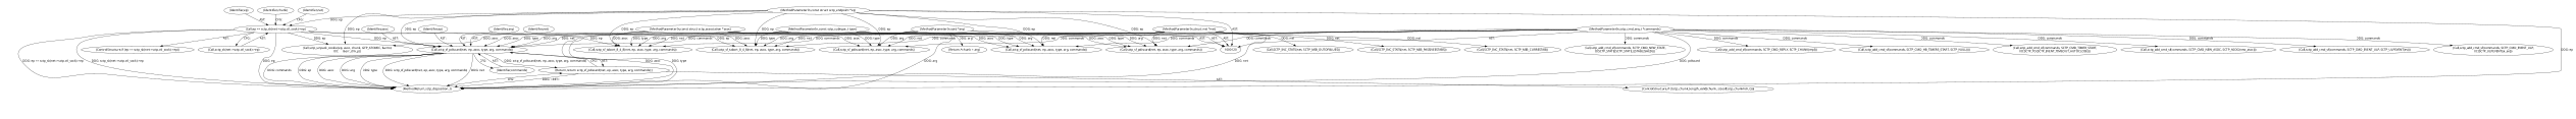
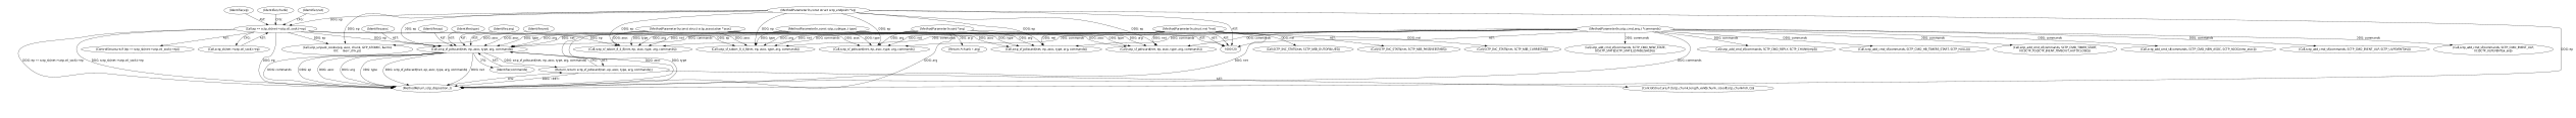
  digraph {
    fontname="Noto Sans"
    node [fontname="Noto Sans"]
    edge [fontname="Noto Sans"]
    n1 [label="(Call,sctp_sf_pdiscard(net, ep, asoc, type, arg, commands))"]
    n2 [label="(Return,return sctp_sf_pdiscard(net, ep, asoc, type, arg, commands);)"]
    n3 [label="(MethodReturn,sctp_disposition_t)"]
    n4 [label="(Identifier,commands)"]
    n5 [label="(ControlStructure,if (!sctp_chunk_length_valid(chunk, sizeof(sctp_chunkhdr_t))))"]
    n6 [label="(MethodParameterIn,struct net *net)"]
    n7 [label="(Call,sctp_sf_tabort_8_4_8(net, ep, asoc, type, arg, commands))"]
    n8 [label="(Call,sctp_sf_pdiscard(net, ep, asoc, type, arg, commands))"]
    n9 [label="(Call,sctp_sf_pdiscard(net, ep, asoc, type, arg, commands))"]
    n10 [label="(Call,SCTP_INC_STATS(net, SCTP_MIB_OUTOFBLUES))"]
    n11 [label="(Call,SCTP_INC_STATS(net, SCTP_MIB_PASSIVEESTABS))"]
    n12 [label="(Call,SCTP_INC_STATS(net, SCTP_MIB_CURRESTAB))"]
    n13 [label="(Call,sctp_sf_tabort_8_4_8(net, ep, asoc, type, arg, commands))"]
    n14 [label="(Call,sctp_sf_pdiscard(net, ep, asoc, type, arg, commands))"]
    1000120
    n16 [label="(Call,ep == sctp_sk(net->sctp.ctl_sock)->ep)"]
    n17 [label="(Call,sctp_unpack_cookie(ep, asoc, chunk, GFP_ATOMIC, &error,\n\t\t\t\t      &err_chk_p))"]
    n18 [label="(ControlStructure,if (ep == sctp_sk(net->sctp.ctl_sock)->ep))"]
    n19 [label="(Call,sctp_sk(net->sctp.ctl_sock)->ep)"]
    n20 [label="(MethodParameterIn,const struct sctp_endpoint *ep)"]
    n21 [label="(MethodParameterIn,const struct sctp_association *asoc)"]
    n22 [label="(MethodParameterIn,const sctp_subtype_t type)"]
    n23 [label="(MethodParameterIn,void *arg)"]
    n24 [label="(Return,*chunk = arg)"]
    n25 [label="(MethodParameterIn,sctp_cmd_seq_t *commands)"]
    n26 [label="(Call,sctp_add_cmd_sf(commands, SCTP_CMD_REPLY, SCTP_CHUNK(repl)))"]
    n27 [label="(Call,sctp_add_cmd_sf(commands, SCTP_CMD_HB_TIMERS_START, SCTP_NULL()))"]
    n28 [label="(Call,sctp_add_cmd_sf(commands, SCTP_CMD_TIMER_START,\n\t\t\t\tSCTP_TO(SCTP_EVENT_TIMEOUT_AUTOCLOSE)))"]
    n29 [label="(Call,sctp_add_cmd_sf(commands, SCTP_CMD_NEW_ASOC, SCTP_ASOC(new_asoc)))"]
    n30 [label="(Call,sctp_add_cmd_sf(commands, SCTP_CMD_EVENT_ULP, SCTP_ULPEVENT(ev)))"]
    n31 [label="(Call,sctp_add_cmd_sf(commands, SCTP_CMD_EVENT_ULP,\n\t\t\t\tSCTP_ULPEVENT(ai_ev)))"]
    n32 [label="(Call,sctp_add_cmd_sf(commands, SCTP_CMD_NEW_STATE,\n\t\t\tSCTP_STATE(SCTP_STATE_ESTABLISHED)))"]
+   n33 [label="(Identifier,type)"]
    n34 [label="(Identifier,arg)"]
    n35 [label="(Identifier,net)"]
    n36 [label="(Identifier,net)"]
    n37 [label="(Identifier,asoc)"]
    n38 [label="(Identifier,ep)"]
    n39 [label="(Identifier,ep)"]
    n40 [label="(Identifier,chunk)"]
    n1 -> n2 [label="AST: "]
    n1 -> n2 [label="DDG: sctp_sf_pdiscard(net, ep, asoc, type, arg, commands)"]
    n1 -> n3 [label="DDG: commands"]
    n1 -> n3 [label="DDG: ep"]
    n1 -> n3 [label="DDG: asoc"]
    n1 -> n3 [label="DDG: arg"]
    n1 -> n3 [label="DDG: type"]
    n1 -> n3 [label="DDG: sctp_sf_pdiscard(net, ep, asoc, type, arg, commands)"]
    n1 -> n3 [label="DDG: net"]
    n1 -> n4 [label="CFG: "]
    n2 -> n1 [label="CFG: "]
    n2 -> n3 [label="DDG: <RET>"]
    n2 -> n5 [label="AST: "]
    n3 -> n2 [label="CFG: "]
    n4 -> n1 [label="AST: "]
    n6 -> n1 [label="DDG: net"]
    n6 -> n3 [label="DDG: net"]
    n6 -> n7 [label="DDG: net"]
    n6 -> n8 [label="DDG: net"]
    n6 -> n9 [label="DDG: net"]
    n6 -> n10 [label="DDG: net"]
-   n6 -> n11 [label="DDG: net"]
+   n6 -> n11 [label="AST: "]
    n6 -> n12 [label="DDG: net"]
    n6 -> n13 [label="DDG: net"]
    n6 -> n14 [label="DDG: net"]
    n6 -> 1000120 [label="AST: "]
    n16 -> n1 [label="DDG: ep"]
    n16 -> n3 [label="DDG: sctp_sk(net->sctp.ctl_sock)->ep"]
    n16 -> n3 [label="DDG: ep"]
    n16 -> n3 [label="DDG: ep == sctp_sk(net->sctp.ctl_sock)->ep"]
    n16 -> n7 [label="DDG: ep"]
    n16 -> n13 [label="DDG: ep"]
    n16 -> n17 [label="DDG: ep"]
    n16 -> n18 [label="AST: "]
    n16 -> n19 [label="CFG: "]
    n19 -> n16 [label="AST: "]
    n20 -> n1 [label="DDG: ep"]
    n20 -> n3 [label="DDG: ep"]
    n20 -> n7 [label="DDG: ep"]
    n20 -> n8 [label="DDG: ep"]
    n20 -> n9 [label="DDG: ep"]
    n20 -> n13 [label="DDG: ep"]
    n20 -> n14 [label="DDG: ep"]
    n20 -> 1000120 [label="AST: "]
    n20 -> n16 [label="DDG: ep"]
    n20 -> n17 [label="DDG: ep"]
    n21 -> n1 [label="DDG: asoc"]
    n21 -> n3 [label="DDG: asoc"]
    n21 -> n7 [label="DDG: asoc"]
    n21 -> n8 [label="DDG: asoc"]
    n21 -> n9 [label="DDG: asoc"]
    n21 -> n13 [label="DDG: asoc"]
    n21 -> n14 [label="DDG: asoc"]
    n21 -> 1000120 [label="AST: "]
    n21 -> n17 [label="DDG: asoc"]
    n22 -> n1 [label="DDG: type"]
    n22 -> n3 [label="DDG: type"]
    n22 -> n7 [label="DDG: type"]
    n22 -> n8 [label="DDG: type"]
    n22 -> n9 [label="DDG: type"]
    n22 -> n13 [label="DDG: type"]
    n22 -> n14 [label="DDG: type"]
    n22 -> 1000120 [label="AST: "]
    n23 -> n1 [label="DDG: arg"]
    n23 -> n3 [label="DDG: arg"]
    n23 -> n7 [label="DDG: arg"]
    n23 -> n8 [label="DDG: arg"]
    n23 -> n9 [label="DDG: arg"]
    n23 -> n13 [label="DDG: arg"]
    n23 -> n14 [label="DDG: arg"]
    n23 -> n24 [label="DDG: arg"]
    n25 -> n1 [label="DDG: commands"]
-   n25 -> n3 [label="DDG: pdiscard"]
+   n25 -> n3 [label="DDG: commands"]
    n25 -> n7 [label="DDG: commands"]
    n25 -> n8 [label="DDG: commands"]
    n25 -> n9 [label="DDG: commands"]
    n25 -> n13 [label="DDG: commands"]
    n25 -> n14 [label="DDG: commands"]
    n25 -> 1000120 [label="AST: "]
    n25 -> n26 [label="DDG: commands"]
    n25 -> n27 [label="DDG: commands"]
    n25 -> n28 [label="DDG: commands"]
    n25 -> n29 [label="DDG: commands"]
    n25 -> n30 [label="DDG: commands"]
    n25 -> n31 [label="DDG: commands"]
    n25 -> n32 [label="DDG: commands"]
+   n33 -> n1 [label="AST: "]
    n34 -> n1 [label="AST: "]
    n35 -> n16 [label="CFG: "]
    n36 -> n1 [label="AST: "]
    n37 -> n1 [label="AST: "]
    n38 -> n1 [label="AST: "]
    n39 -> n16 [label="AST: "]
    n40 -> n16 [label="CFG: "]
  }
